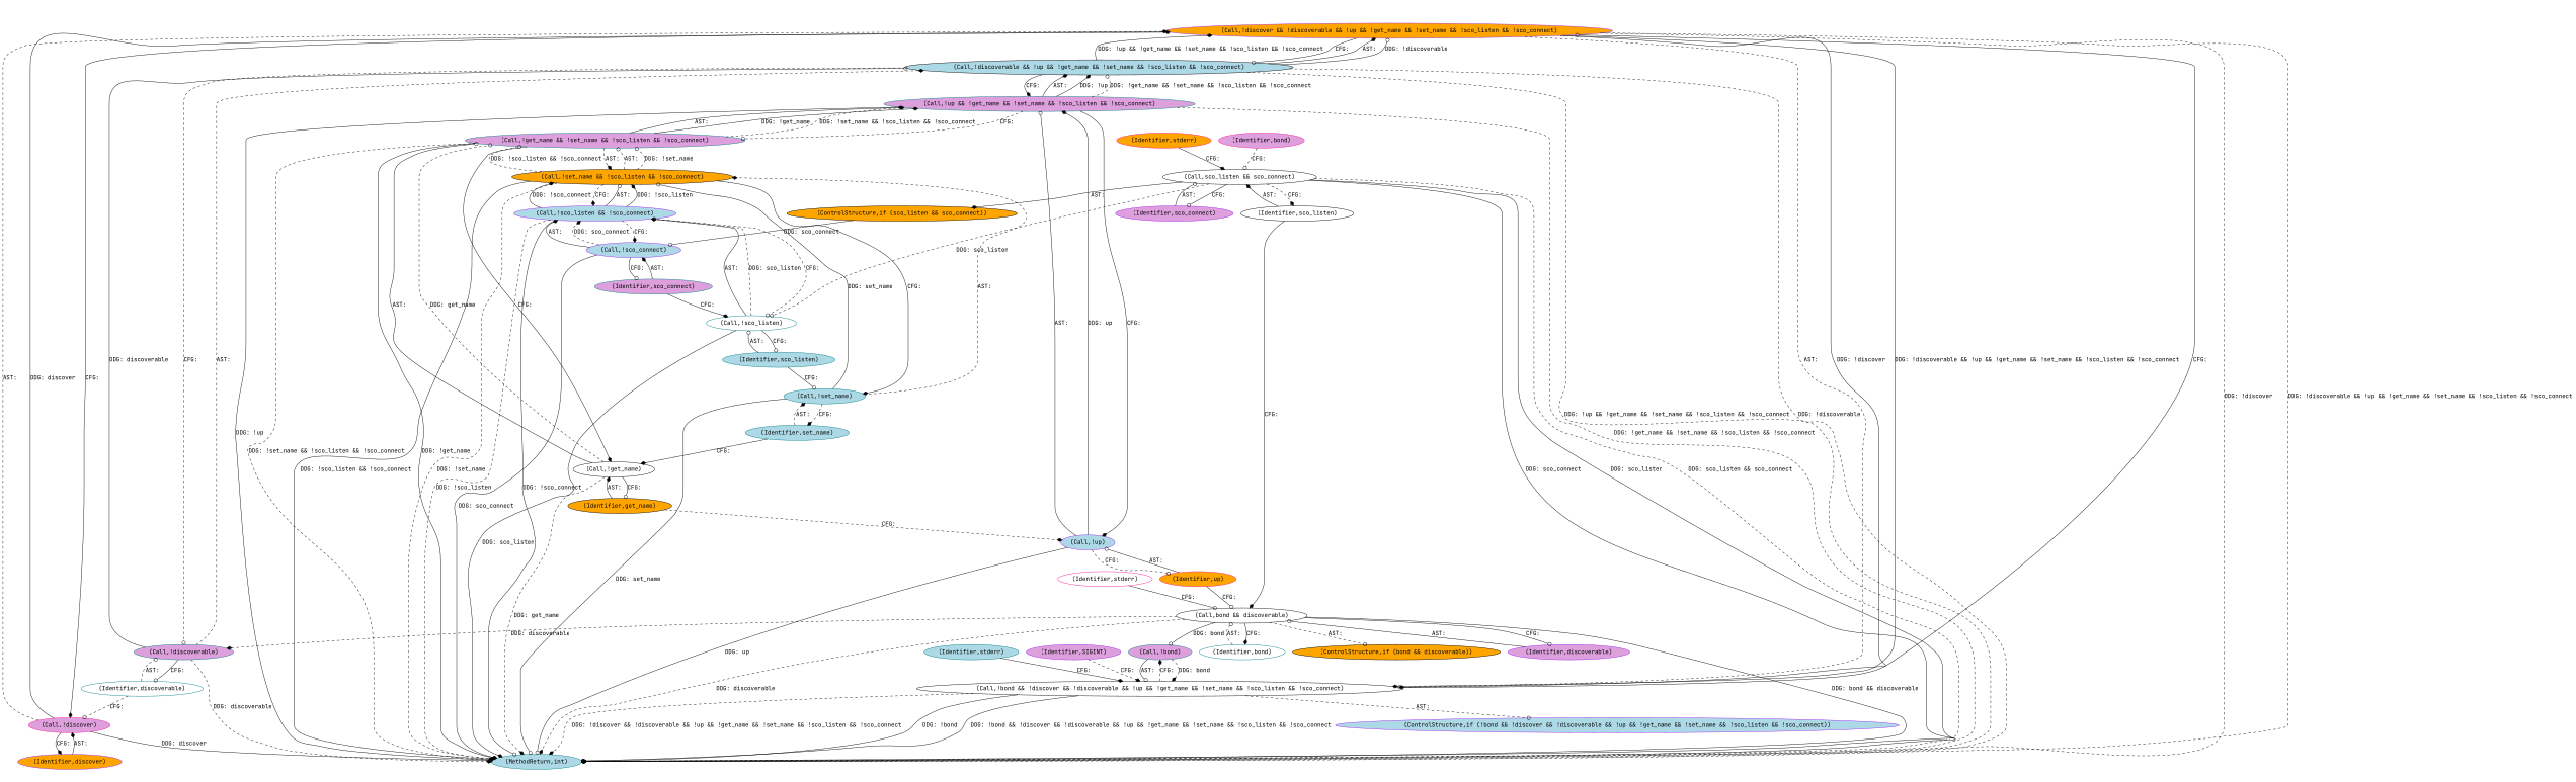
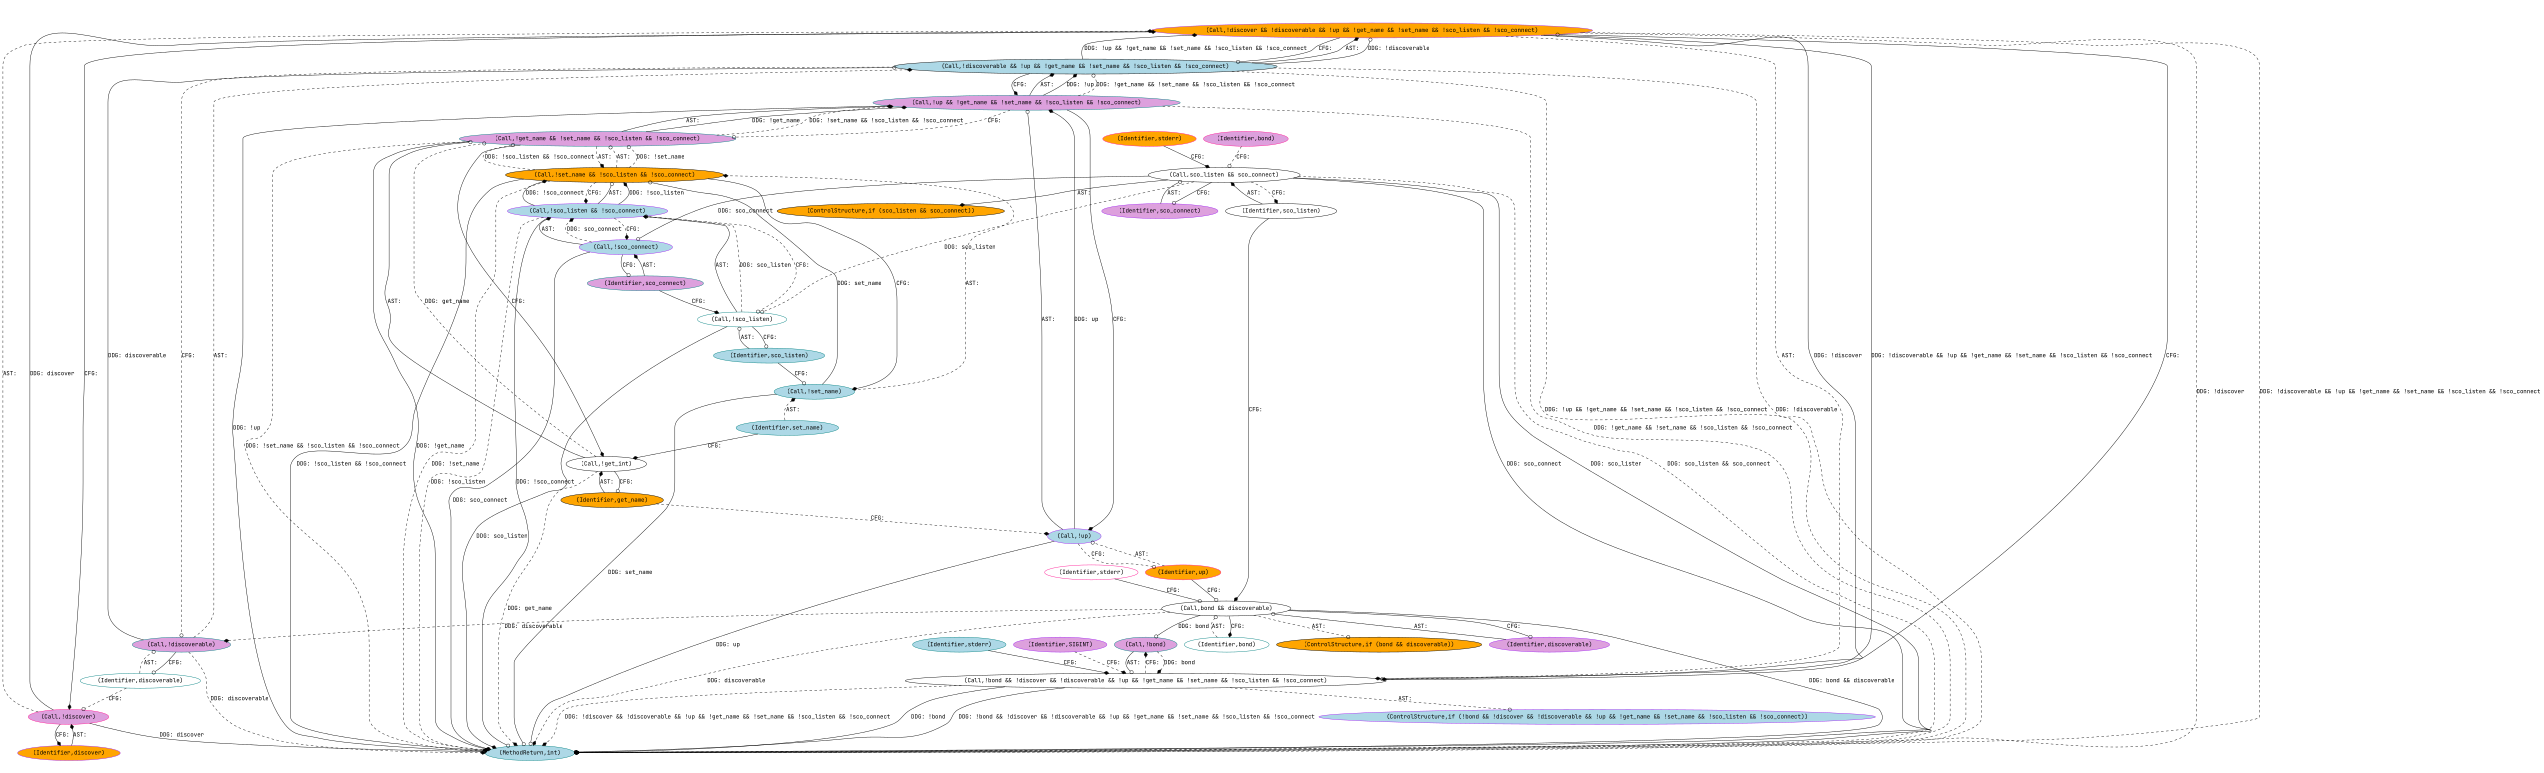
  digraph {
    fontname="JetBrains Mono"
    node [color=teal fillcolor=plum fontname="JetBrains Mono" style=filled]
    edge [arrowhead=diamond fontname="JetBrains Mono" style=solid]
    n1 [color=purple fillcolor=orange label="(Call,!discover && !discoverable && !up && !get_name && !set_name && !sco_listen && !sco_connect)"]
    n2 [color=deeppink label="(Call,!discover)"]
    n3 [color=black fillcolor=lightblue label="(Call,!discoverable && !up && !get_name && !set_name && !sco_listen && !sco_connect)"]
    n4 [color=black fillcolor=white label="(Call,!bond && !discover && !discoverable && !up && !get_name && !set_name && !sco_listen && !sco_connect)"]
    n5 [fillcolor=lightblue label="(MethodReturn,int)"]
    n6 [color=purple fillcolor=orange label="(Identifier,discover)"]
    n7 [label="(Call,!discoverable)"]
    n8 [label="(Call,!up && !get_name && !set_name && !sco_listen && !sco_connect)"]
    n9 [label="(Call,!bond)"]
    n10 [color=purple fillcolor=lightblue label="(ControlStructure,if (!bond && !discover && !discoverable && !up && !get_name && !set_name && !sco_listen && !sco_connect))"]
    n11 [fillcolor=white label="(Identifier,discoverable)"]
    n12 [color=purple fillcolor=lightblue label="(Call,!up)"]
    n13 [label="(Call,!get_name && !set_name && !sco_listen && !sco_connect)"]
    n14 [color=black fillcolor=white label="(Call,bond && discoverable)"]
    n15 [fillcolor=white label="(Identifier,bond)"]
    n16 [color=black fillcolor=orange label="(ControlStructure,if (bond && discoverable))"]
    n17 [color=purple label="(Identifier,discoverable)"]
    n18 [color=deeppink fillcolor=orange label="(Identifier,up)"]
-   n19 [color=black fillcolor=white label="(Call,!get_name)"]
+   n19 [color=black fillcolor=white label="(Call,!get_int)"]
    n20 [color=black fillcolor=orange label="(Call,!set_name && !sco_listen && !sco_connect)"]
    n21 [color=black fillcolor=orange label="(Identifier,get_name)"]
    n22 [fillcolor=lightblue label="(Call,!set_name)"]
    n23 [color=purple fillcolor=lightblue label="(Call,!sco_listen && !sco_connect)"]
    n24 [fillcolor=lightblue label="(Identifier,set_name)"]
    n25 [fillcolor=white label="(Call,!sco_listen)"]
    n26 [color=purple fillcolor=lightblue label="(Call,!sco_connect)"]
    n27 [fillcolor=lightblue label="(Identifier,sco_listen)"]
    n28 [label="(Identifier,sco_connect)"]
    n29 [color=black fillcolor=white label="(Call,sco_listen && sco_connect)"]
    n30 [color=black fillcolor=orange label="(ControlStructure,if (sco_listen && sco_connect))"]
    n31 [color=black fillcolor=white label="(Identifier,sco_listen)"]
    n32 [color=purple label="(Identifier,sco_connect)"]
    n33 [fillcolor=lightblue label="(Identifier,stderr)"]
    n34 [color=deeppink label="(Identifier,bond)"]
    n35 [color=deeppink fillcolor=white label="(Identifier,stderr)"]
    n36 [color=deeppink fillcolor=orange label="(Identifier,stderr)"]
    n37 [color=purple label="(Identifier,SIGINT)"]
    n1 -> n2 [label="CFG: "]
    n1 -> n3 [arrowhead=odot label="CFG: "]
    n1 -> n4 [arrowhead=odot label="AST: " style=dashed]
    n1 -> n4 [label="DDG: !discover"]
    n1 -> n4 [label="DDG: !discoverable && !up && !get_name && !set_name && !sco_listen && !sco_connect"]
    n1 -> n5 [label="DDG: !discover" style=dashed]
    n1 -> n5 [arrowhead=odot label="DDG: !discoverable && !up && !get_name && !set_name && !sco_listen && !sco_connect" style=dashed]
    n2 -> n1 [label="AST: " style=dashed]
    n2 -> n1 [label="DDG: discover"]
    n2 -> n5 [arrowhead=odot label="DDG: discover"]
    n2 -> n6 [label="CFG: "]
    n3 -> n1 [label="AST: "]
    n3 -> n1 [arrowhead=odot label="DDG: !discoverable"]
    n3 -> n1 [label="DDG: !up && !get_name && !set_name && !sco_listen && !sco_connect"]
    n3 -> n5 [label="DDG: !up && !get_name && !set_name && !sco_listen && !sco_connect" style=dashed]
    n3 -> n5 [arrowhead=odot label="DDG: !discoverable" style=dashed]
    n3 -> n7 [arrowhead=odot label="CFG: " style=dashed]
    n3 -> n8 [label="CFG: "]
    n4 -> n1 [arrowhead=odot label="CFG: "]
    n4 -> n5 [arrowhead=odot label="DDG: !bond"]
    n4 -> n5 [arrowhead=odot label="DDG: !bond && !discover && !discoverable && !up && !get_name && !set_name && !sco_listen && !sco_connect"]
    n4 -> n5 [label="DDG: !discover && !discoverable && !up && !get_name && !set_name && !sco_listen && !sco_connect" style=dashed]
    n4 -> n9 [label="CFG: " style=dashed]
    n4 -> n10 [arrowhead=odot label="AST: " style=dashed]
    n6 -> n2 [label="AST: "]
    n7 -> n3 [label="AST: " style=dashed]
    n7 -> n3 [arrowhead=odot label="DDG: discoverable"]
    n7 -> n5 [label="DDG: discoverable" style=dashed]
    n7 -> n11 [arrowhead=odot label="CFG: "]
    n8 -> n3 [label="AST: "]
    n8 -> n3 [label="DDG: !up"]
    n8 -> n3 [arrowhead=odot label="DDG: !get_name && !set_name && !sco_listen && !sco_connect" style=dashed]
    n8 -> n5 [label="DDG: !get_name && !set_name && !sco_listen && !sco_connect" style=dashed]
    n8 -> n5 [arrowhead=odot label="DDG: !up"]
    n8 -> n12 [label="CFG: "]
    n8 -> n13 [arrowhead=odot label="CFG: " style=dashed]
    n9 -> n4 [arrowhead=odot label="AST: "]
    n9 -> n4 [label="DDG: bond" style=dashed]
    n11 -> n2 [arrowhead=odot label="CFG: " style=dashed]
    n11 -> n7 [arrowhead=odot label="AST: " style=dashed]
    n12 -> n5 [arrowhead=odot label="DDG: up"]
    n12 -> n8 [arrowhead=odot label="AST: "]
    n12 -> n8 [label="DDG: up"]
    n12 -> n18 [arrowhead=odot label="CFG: " style=dashed]
    n13 -> n5 [arrowhead=odot label="DDG: !set_name && !sco_listen && !sco_connect" style=dashed]
    n13 -> n5 [arrowhead=odot label="DDG: !get_name"]
    n13 -> n8 [label="AST: "]
    n13 -> n8 [label="DDG: !get_name"]
    n13 -> n8 [label="DDG: !set_name && !sco_listen && !sco_connect" style=dashed]
    n13 -> n19 [label="CFG: "]
    n13 -> n20 [label="AST: " style=dashed]
    n14 -> n5 [label="DDG: discoverable" style=dashed]
    n14 -> n5 [label="DDG: bond && discoverable"]
    n14 -> n7 [label="DDG: discoverable" style=dashed]
    n14 -> n9 [arrowhead=odot label="DDG: bond"]
    n14 -> n15 [label="CFG: "]
    n14 -> n16 [arrowhead=odot label="AST: " style=dashed]
    n14 -> n17 [arrowhead=odot label="CFG: "]
    n15 -> n14 [arrowhead=odot label="AST: " style=dashed]
    n17 -> n14 [arrowhead=odot label="AST: "]
-   n18 -> n12 [arrowhead=odot label="AST: "]
+   n18 -> n12 [arrowhead=odot label="AST: " style=dashed]
    n18 -> n14 [arrowhead=odot label="CFG: "]
    n19 -> n5 [label="DDG: get_name" style=dashed]
    n19 -> n13 [arrowhead=odot label="AST: "]
    n19 -> n13 [arrowhead=odot label="DDG: get_name" style=dashed]
    n19 -> n21 [arrowhead=odot label="CFG: "]
    n20 -> n5 [label="DDG: !sco_listen && !sco_connect"]
    n20 -> n5 [label="DDG: !set_name" style=dashed]
    n20 -> n13 [arrowhead=odot label="AST: " style=dashed]
    n20 -> n13 [arrowhead=odot label="DDG: !set_name" style=dashed]
    n20 -> n13 [arrowhead=odot label="DDG: !sco_listen && !sco_connect" style=dashed]
    n20 -> n22 [label="CFG: "]
    n20 -> n23 [label="CFG: " style=dashed]
    n21 -> n12 [label="CFG: " style=dashed]
    n21 -> n19 [label="AST: "]
    n22 -> n5 [arrowhead=odot label="DDG: set_name"]
    n22 -> n20 [label="AST: " style=dashed]
    n22 -> n20 [arrowhead=odot label="DDG: set_name"]
-   n22 -> n24 [label="CFG: " style=dashed]
    n23 -> n5 [label="DDG: !sco_listen" style=dashed]
    n23 -> n5 [arrowhead=odot label="DDG: !sco_connect"]
    n23 -> n20 [arrowhead=odot label="AST: "]
    n23 -> n20 [label="DDG: !sco_listen"]
    n23 -> n20 [label="DDG: !sco_connect"]
    n23 -> n25 [arrowhead=odot label="CFG: " style=dashed]
    n23 -> n26 [label="CFG: " style=dashed]
    n24 -> n19 [label="CFG: "]
    n24 -> n22 [label="AST: " style=dashed]
    n25 -> n5 [label="DDG: sco_listen"]
    n25 -> n23 [label="AST: "]
    n25 -> n23 [arrowhead=odot label="DDG: sco_listen" style=dashed]
    n25 -> n27 [arrowhead=odot label="CFG: "]
    n26 -> n5 [label="DDG: sco_connect"]
    n26 -> n23 [label="AST: "]
    n26 -> n23 [label="DDG: sco_connect" style=dashed]
    n26 -> n28 [arrowhead=odot label="CFG: "]
    n27 -> n22 [arrowhead=odot label="CFG: "]
    n27 -> n25 [arrowhead=odot label="AST: "]
    n28 -> n25 [label="CFG: "]
    n28 -> n26 [label="AST: "]
    n29 -> n5 [label="DDG: sco_connect"]
    n29 -> n5 [label="DDG: sco_listen"]
    n29 -> n5 [arrowhead=odot label="DDG: sco_listen && sco_connect" style=dashed]
    n29 -> n25 [arrowhead=odot label="DDG: sco_listen" style=dashed]
-   n30 -> n26 [arrowhead=odot label="DDG: sco_connect"]
+   n29 -> n26 [arrowhead=odot label="DDG: sco_connect"]
    n29 -> n30 [label="AST: "]
    n29 -> n31 [label="CFG: " style=dashed]
    n29 -> n32 [arrowhead=odot label="CFG: "]
    n31 -> n14 [label="CFG: "]
    n31 -> n29 [label="AST: "]
    n32 -> n29 [arrowhead=odot label="AST: "]
    n33 -> n4 [label="CFG: "]
    n34 -> n29 [arrowhead=odot label="CFG: " style=dashed]
    n35 -> n14 [arrowhead=odot label="CFG: "]
    n36 -> n29 [label="CFG: "]
    n37 -> n4 [label="CFG: " style=dashed]
  }
